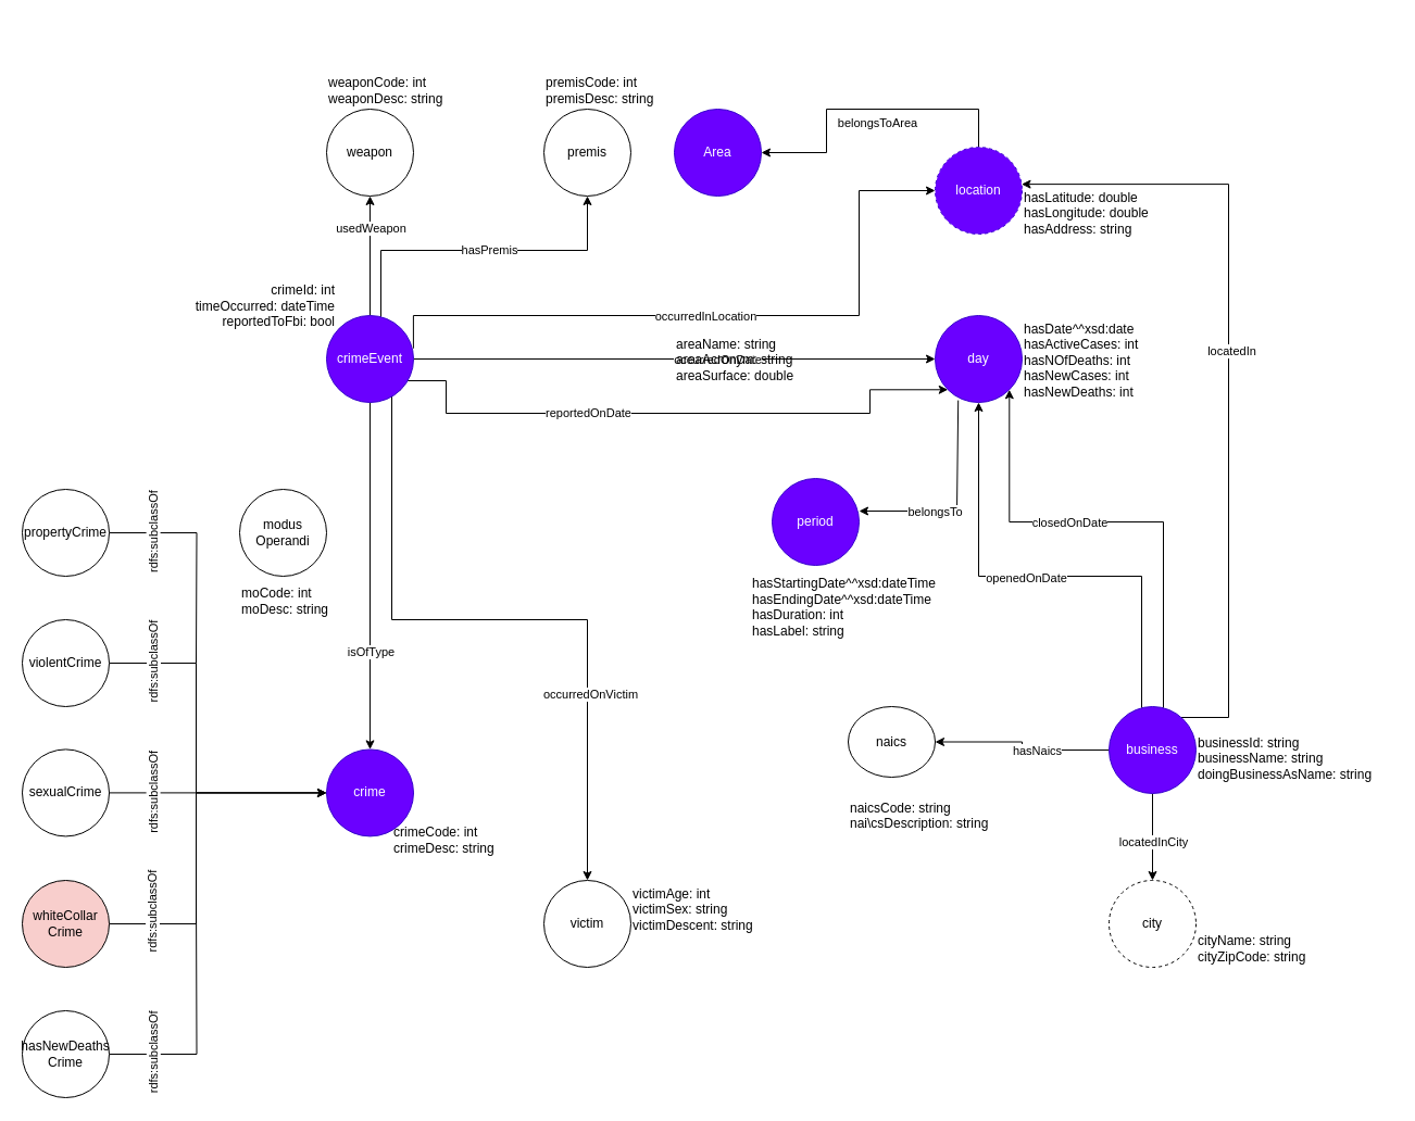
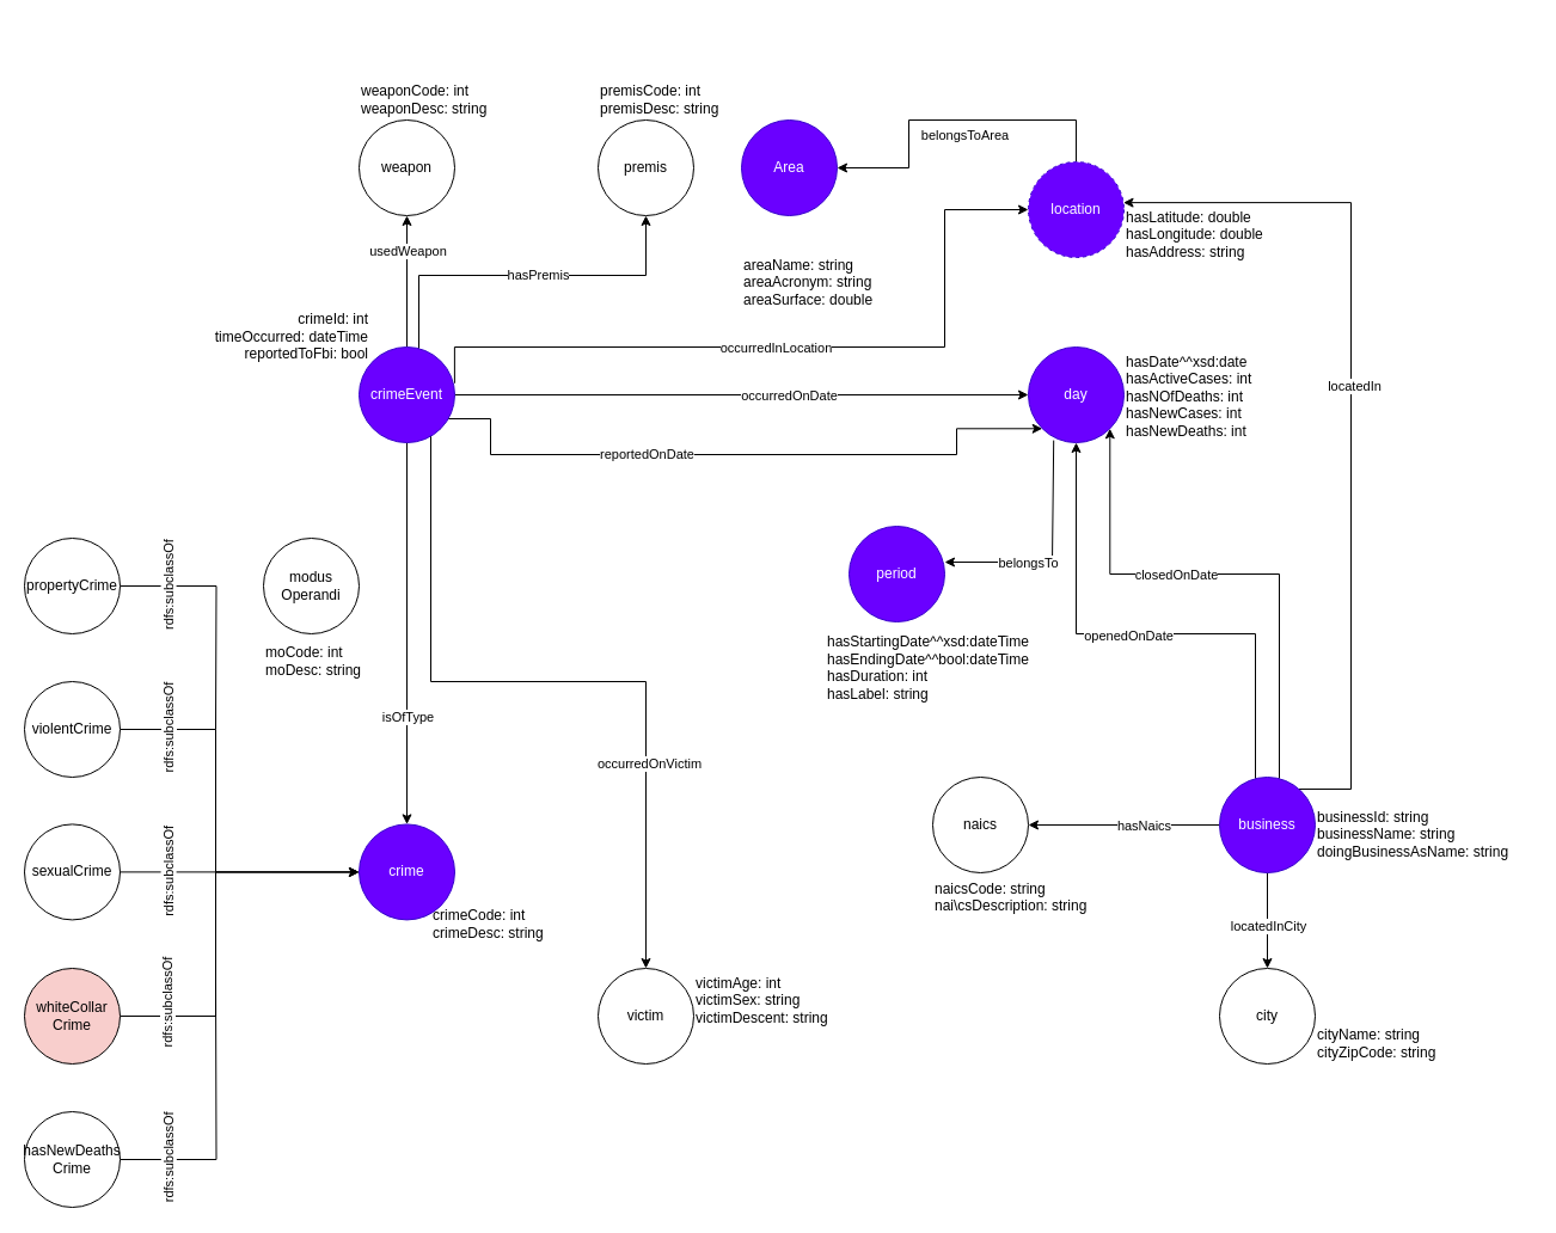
  <mxCell id="0" />
  <mxCell id="1" parent="0" />
  <mxCell id="2" value="" style="edgeStyle=orthogonalEdgeStyle;rounded=0;orthogonalLoop=1;jettySize=auto;html=1;" parent="1" source="16" target="18" edge="1"><mxGeometry relative="1" as="geometry" /></mxCell>
  <mxCell id="3" value="usedWeapon" style="edgeLabel;html=1;align=center;verticalAlign=middle;resizable=0;points=[];" parent="2" vertex="1" connectable="0"><mxGeometry x="0.267" y="-1" relative="1" as="geometry"><mxPoint x="-1" y="-11" as="offset" /></mxGeometry></mxCell>
  <mxCell id="4" value="" style="edgeStyle=orthogonalEdgeStyle;rounded=0;orthogonalLoop=1;jettySize=auto;html=1;" parent="1" source="16" target="23" edge="1"><mxGeometry relative="1" as="geometry"><Array as="points"><mxPoint x="350" y="230" /><mxPoint x="540" y="230" /></Array></mxGeometry></mxCell>
  <mxCell id="5" value="hasPremis" style="edgeLabel;html=1;align=center;verticalAlign=middle;resizable=0;points=[];" parent="4" vertex="1" connectable="0"><mxGeometry x="-0.094" y="1" relative="1" as="geometry"><mxPoint x="25" as="offset" /></mxGeometry></mxCell>
  <mxCell id="6" value="" style="edgeStyle=orthogonalEdgeStyle;rounded=0;orthogonalLoop=1;jettySize=auto;html=1;" parent="1" source="16" target="24" edge="1"><mxGeometry relative="1" as="geometry" /></mxCell>
  <mxCell id="7" value="occurredOnDate" style="edgeLabel;html=1;align=center;verticalAlign=middle;resizable=0;points=[];" parent="6" vertex="1" connectable="0"><mxGeometry x="-0.445" relative="1" as="geometry"><mxPoint x="146" as="offset" /></mxGeometry></mxCell>
  <mxCell id="8" style="edgeStyle=orthogonalEdgeStyle;rounded=0;orthogonalLoop=1;jettySize=auto;html=1;entryX=0.5;entryY=0;entryDx=0;entryDy=0;" parent="1" source="16" target="17" edge="1"><mxGeometry relative="1" as="geometry" /></mxCell>
  <mxCell id="9" value="isOfType" style="edgeLabel;html=1;align=center;verticalAlign=middle;resizable=0;points=[];" parent="8" vertex="1" connectable="0"><mxGeometry x="0.142" y="-1" relative="1" as="geometry"><mxPoint x="1" y="47" as="offset" /></mxGeometry></mxCell>
  <mxCell id="10" style="edgeStyle=orthogonalEdgeStyle;rounded=0;orthogonalLoop=1;jettySize=auto;html=1;exitX=1;exitY=1;exitDx=0;exitDy=0;entryX=0.5;entryY=0;entryDx=0;entryDy=0;" parent="1" source="16" target="25" edge="1"><mxGeometry relative="1" as="geometry"><Array as="points"><mxPoint x="360" y="358" /><mxPoint x="360" y="570" /><mxPoint x="540" y="570" /></Array></mxGeometry></mxCell>
  <mxCell id="11" value="occurredOnVictim" style="edgeLabel;html=1;align=center;verticalAlign=middle;resizable=0;points=[];" parent="10" vertex="1" connectable="0"><mxGeometry x="0.463" y="2" relative="1" as="geometry"><mxPoint as="offset" /></mxGeometry></mxCell>
  <mxCell id="12" style="edgeStyle=orthogonalEdgeStyle;rounded=0;orthogonalLoop=1;jettySize=auto;html=1;entryX=0;entryY=0.5;entryDx=0;entryDy=0;exitX=0.999;exitY=0.378;exitDx=0;exitDy=0;exitPerimeter=0;" parent="1" source="16" target="21" edge="1"><mxGeometry relative="1" as="geometry"><mxPoint x="470" y="320" as="sourcePoint" /><mxPoint x="960" y="130" as="targetPoint" /><Array as="points"><mxPoint x="380" y="290" /><mxPoint x="790" y="290" /><mxPoint x="790" y="175" /></Array></mxGeometry></mxCell>
  <mxCell id="13" value="occurredInLocation" style="edgeLabel;html=1;align=center;verticalAlign=middle;resizable=0;points=[];" parent="12" vertex="1" connectable="0"><mxGeometry x="-0.286" y="-1" relative="1" as="geometry"><mxPoint x="76" y="-1" as="offset" /></mxGeometry></mxCell>
  <mxCell id="14" style="edgeStyle=orthogonalEdgeStyle;rounded=0;orthogonalLoop=1;jettySize=auto;html=1;entryX=0;entryY=1;entryDx=0;entryDy=0;" parent="1" source="16" target="24" edge="1"><mxGeometry relative="1" as="geometry"><Array as="points"><mxPoint x="410" y="350" /><mxPoint x="410" y="380" /><mxPoint x="800" y="380" /><mxPoint x="800" y="358" /></Array></mxGeometry></mxCell>
  <mxCell id="15" value="reportedOnDate" style="edgeLabel;html=1;align=center;verticalAlign=middle;resizable=0;points=[];" parent="14" vertex="1" connectable="0"><mxGeometry x="-0.284" y="1" relative="1" as="geometry"><mxPoint as="offset" /></mxGeometry></mxCell>
  <mxCell id="16" value="crimeEvent" style="ellipse;whiteSpace=wrap;html=1;aspect=fixed;fillColor=#6a00ff;strokeColor=#3700CC;fontColor=#ffffff;fillStyle=solid;" parent="1" vertex="1"><mxGeometry x="300" y="290" width="80" height="80" as="geometry" /></mxCell>
  <mxCell id="17" value="crime" style="ellipse;whiteSpace=wrap;html=1;fillColor=#6a00ff;strokeColor=#3700CC;fontColor=#ffffff;" parent="1" vertex="1"><mxGeometry x="300" y="689.42" width="80" height="80" as="geometry" /></mxCell>
  <mxCell id="18" value="weapon" style="ellipse;whiteSpace=wrap;html=1;" parent="1" vertex="1"><mxGeometry x="300" y="100" width="80" height="80" as="geometry" /></mxCell>
  <mxCell id="19" value="" style="edgeStyle=orthogonalEdgeStyle;rounded=0;orthogonalLoop=1;jettySize=auto;html=1;entryX=1;entryY=0.5;entryDx=0;entryDy=0;" parent="1" source="21" target="59" edge="1"><mxGeometry relative="1" as="geometry"><Array as="points"><mxPoint x="900" y="100" /><mxPoint x="760" y="100" /><mxPoint x="760" y="140" /></Array></mxGeometry></mxCell>
  <mxCell id="20" value="&lt;div&gt;belongsToArea&lt;/div&gt;" style="edgeLabel;html=1;align=center;verticalAlign=middle;resizable=0;points=[];" parent="19" vertex="1" connectable="0"><mxGeometry x="0.362" relative="1" as="geometry"><mxPoint x="46" as="offset" /></mxGeometry></mxCell>
  <mxCell id="21" value="location" style="ellipse;whiteSpace=wrap;html=1;fillColor=#6a00ff;strokeColor=#3700CC;fontColor=#ffffff;dashed=1;" parent="1" vertex="1"><mxGeometry x="860" y="135" width="80" height="80" as="geometry" /></mxCell>
  <mxCell id="22" value="&lt;div&gt;modus&lt;/div&gt;&lt;div&gt;Operandi&lt;/div&gt;" style="ellipse;whiteSpace=wrap;html=1;" parent="1" vertex="1"><mxGeometry x="220" y="450" width="80" height="80" as="geometry" /></mxCell>
  <mxCell id="23" value="premis" style="ellipse;whiteSpace=wrap;html=1;" parent="1" vertex="1"><mxGeometry x="500" y="100" width="80" height="80" as="geometry" /></mxCell>
  <mxCell id="24" value="day" style="ellipse;whiteSpace=wrap;html=1;fillColor=#6a00ff;strokeColor=#3700CC;fontColor=#ffffff;" parent="1" vertex="1"><mxGeometry x="860" y="290" width="80" height="80" as="geometry" /></mxCell>
  <mxCell id="25" value="victim" style="ellipse;whiteSpace=wrap;html=1;" parent="1" vertex="1"><mxGeometry x="500" y="810" width="80" height="80" as="geometry" /></mxCell>
  <mxCell id="26" style="edgeStyle=orthogonalEdgeStyle;rounded=0;orthogonalLoop=1;jettySize=auto;html=1;entryX=0.5;entryY=1;entryDx=0;entryDy=0;" parent="1" source="36" target="24" edge="1"><mxGeometry relative="1" as="geometry"><Array as="points"><mxPoint x="1050" y="530" /><mxPoint x="900" y="530" /></Array></mxGeometry></mxCell>
  <mxCell id="27" value="openedOnDate" style="edgeLabel;html=1;align=center;verticalAlign=middle;resizable=0;points=[];" parent="26" vertex="1" connectable="0"><mxGeometry x="0.063" y="1" relative="1" as="geometry"><mxPoint x="1" as="offset" /></mxGeometry></mxCell>
  <mxCell id="28" style="edgeStyle=orthogonalEdgeStyle;rounded=0;orthogonalLoop=1;jettySize=auto;html=1;entryX=1;entryY=1;entryDx=0;entryDy=0;" parent="1" source="36" target="24" edge="1"><mxGeometry relative="1" as="geometry"><Array as="points"><mxPoint x="1070" y="480" /><mxPoint x="928" y="480" /></Array></mxGeometry></mxCell>
  <mxCell id="29" value="closedOnDate" style="edgeLabel;html=1;align=center;verticalAlign=middle;resizable=0;points=[];" parent="28" vertex="1" connectable="0"><mxGeometry x="0.193" relative="1" as="geometry"><mxPoint x="1" as="offset" /></mxGeometry></mxCell>
  <mxCell id="30" style="edgeStyle=orthogonalEdgeStyle;rounded=0;orthogonalLoop=1;jettySize=auto;html=1;entryX=-0.003;entryY=0.364;entryDx=0;entryDy=0;entryPerimeter=0;" parent="1" source="36" target="55" edge="1"><mxGeometry relative="1" as="geometry"><Array as="points"><mxPoint x="1130" y="660" /><mxPoint x="1130" y="169" /></Array></mxGeometry></mxCell>
  <mxCell id="31" value="locatedIn" style="edgeLabel;html=1;align=center;verticalAlign=middle;resizable=0;points=[];" parent="30" vertex="1" connectable="0"><mxGeometry x="0.048" y="-2" relative="1" as="geometry"><mxPoint y="-1" as="offset" /></mxGeometry></mxCell>
  <mxCell id="32" value="" style="edgeStyle=orthogonalEdgeStyle;rounded=0;orthogonalLoop=1;jettySize=auto;html=1;" parent="1" source="36" target="37" edge="1"><mxGeometry relative="1" as="geometry" /></mxCell>
  <mxCell id="33" value="hasNaics" style="edgeLabel;html=1;align=center;verticalAlign=middle;resizable=0;points=[];" parent="32" vertex="1" connectable="0"><mxGeometry x="-0.203" relative="1" as="geometry"><mxPoint as="offset" /></mxGeometry></mxCell>
  <mxCell id="34" style="edgeStyle=orthogonalEdgeStyle;rounded=0;orthogonalLoop=1;jettySize=auto;html=1;exitX=0.5;exitY=1;exitDx=0;exitDy=0;entryX=0.5;entryY=0;entryDx=0;entryDy=0;" parent="1" source="36" target="54" edge="1"><mxGeometry relative="1" as="geometry"><Array as="points"><mxPoint x="1060" y="730" /></Array></mxGeometry></mxCell>
  <mxCell id="35" value="locatedInCity" style="edgeLabel;html=1;align=center;verticalAlign=middle;resizable=0;points=[];" parent="34" vertex="1" connectable="0"><mxGeometry x="0.758" y="1" relative="1" as="geometry"><mxPoint x="-1" y="-26" as="offset" /></mxGeometry></mxCell>
  <mxCell id="36" value="business" style="ellipse;whiteSpace=wrap;html=1;aspect=fixed;fillColor=#6a00ff;strokeColor=#3700CC;fontColor=#ffffff;" parent="1" vertex="1"><mxGeometry x="1020" y="650" width="80" height="80" as="geometry" /></mxCell>
- <mxCell id="37" value="naics" style="ellipse;whiteSpace=wrap;html=1;" parent="1" vertex="1"><mxGeometry x="780" y="650" width="80" height="65" as="geometry" /></mxCell>
+ <mxCell id="37" value="naics" style="ellipse;whiteSpace=wrap;html=1;" parent="1" vertex="1"><mxGeometry x="780" y="650" width="80" height="80" as="geometry" /></mxCell>
  <mxCell id="38" style="edgeStyle=orthogonalEdgeStyle;rounded=0;orthogonalLoop=1;jettySize=auto;html=1;entryX=0;entryY=0.5;entryDx=0;entryDy=0;exitX=1;exitY=0.5;exitDx=0;exitDy=0;" parent="1" source="40" target="17" edge="1"><mxGeometry relative="1" as="geometry"><Array as="points"><mxPoint x="180" y="610" /><mxPoint x="180" y="729" /></Array></mxGeometry></mxCell>
  <mxCell id="39" value="rdfs:subclassOf" style="edgeLabel;html=1;align=center;verticalAlign=middle;resizable=0;points=[];rotation=270;" parent="38" vertex="1" connectable="0"><mxGeometry x="-0.31" y="-1" relative="1" as="geometry"><mxPoint x="-39" y="-30" as="offset" /></mxGeometry></mxCell>
  <mxCell id="40" value="violentCrime" style="ellipse;whiteSpace=wrap;html=1;" parent="1" vertex="1"><mxGeometry x="20" y="570" width="80" height="80" as="geometry" /></mxCell>
  <mxCell id="41" style="edgeStyle=orthogonalEdgeStyle;rounded=0;orthogonalLoop=1;jettySize=auto;html=1;exitX=1;exitY=0.5;exitDx=0;exitDy=0;entryX=0;entryY=0.5;entryDx=0;entryDy=0;" parent="1" source="43" target="17" edge="1"><mxGeometry relative="1" as="geometry"><Array as="points"><mxPoint x="180" y="850" /><mxPoint x="180" y="729" /></Array></mxGeometry></mxCell>
  <mxCell id="42" value="rdfs:subclassOf" style="edgeLabel;html=1;align=center;verticalAlign=middle;resizable=0;points=[];rotation=-90;" parent="41" vertex="1" connectable="0"><mxGeometry x="-0.693" relative="1" as="geometry"><mxPoint x="-10" y="-10" as="offset" /></mxGeometry></mxCell>
  <mxCell id="43" value="whiteCollar&lt;br&gt;Crime" style="ellipse;whiteSpace=wrap;html=1;fillColor=#f8cecc;" parent="1" vertex="1"><mxGeometry x="20" y="810" width="80" height="80" as="geometry" /></mxCell>
  <mxCell id="44" style="edgeStyle=orthogonalEdgeStyle;rounded=0;orthogonalLoop=1;jettySize=auto;html=1;entryX=0;entryY=0.5;entryDx=0;entryDy=0;exitX=1;exitY=0.5;exitDx=0;exitDy=0;" parent="1" source="46" target="17" edge="1"><mxGeometry relative="1" as="geometry"><mxPoint x="220" y="960.58" as="sourcePoint" /><mxPoint x="340" y="840" as="targetPoint" /><Array as="points"><mxPoint x="300" y="730" /></Array></mxGeometry></mxCell>
  <mxCell id="45" value="rdfs:subclassOf" style="edgeLabel;html=1;align=center;verticalAlign=middle;resizable=0;points=[];rotation=-90;" parent="44" vertex="1" connectable="0"><mxGeometry x="-0.444" relative="1" as="geometry"><mxPoint x="-16" as="offset" /></mxGeometry></mxCell>
  <mxCell id="46" value="sexualCrime" style="ellipse;whiteSpace=wrap;html=1;" parent="1" vertex="1"><mxGeometry x="20" y="689.42" width="80" height="80" as="geometry" /></mxCell>
  <mxCell id="47" value="&lt;div&gt;weaponCode: int&lt;/div&gt;&lt;div&gt;weaponDesc: string&lt;br&gt;&lt;/div&gt;" style="text;html=1;strokeColor=none;fillColor=none;align=left;verticalAlign=bottom;whiteSpace=wrap;rounded=0;" parent="1" vertex="1"><mxGeometry x="300" y="20" width="160" height="80" as="geometry" /></mxCell>
  <mxCell id="48" value="&lt;div&gt;moCode: int&lt;/div&gt;&lt;div&gt;moDesc: string&lt;br&gt;&lt;/div&gt;" style="text;html=1;strokeColor=none;fillColor=none;align=left;verticalAlign=bottom;whiteSpace=wrap;rounded=0;" parent="1" vertex="1"><mxGeometry x="220" y="490" width="160" height="80" as="geometry" /></mxCell>
  <mxCell id="49" value="premisCode: int&lt;div&gt;premisDesc: string&lt;br&gt;&lt;/div&gt;" style="text;html=1;strokeColor=none;fillColor=none;align=left;verticalAlign=bottom;whiteSpace=wrap;rounded=0;" parent="1" vertex="1"><mxGeometry x="500" y="20" width="160" height="80" as="geometry" /></mxCell>
  <mxCell id="50" value="&lt;div&gt;naicsCode: string&lt;/div&gt;&lt;div&gt;nai\csDescription: string&lt;br&gt;&lt;/div&gt;" style="text;html=1;strokeColor=none;fillColor=none;align=left;verticalAlign=top;whiteSpace=wrap;rounded=0;" parent="1" vertex="1"><mxGeometry x="780" y="730" width="160" height="80" as="geometry" /></mxCell>
  <mxCell id="51" value="&lt;div&gt;victimAge&lt;span style=&quot;background-color: initial;&quot;&gt;: int&lt;/span&gt;&lt;/div&gt;&lt;div&gt;victimSex: string &lt;br&gt;&lt;/div&gt;&lt;div&gt;victimDescent: string &lt;br&gt;&lt;/div&gt;" style="text;html=1;strokeColor=none;fillColor=none;align=left;verticalAlign=top;whiteSpace=wrap;rounded=0;" parent="1" vertex="1"><mxGeometry x="580" y="809.42" width="160" height="80" as="geometry" /></mxCell>
  <mxCell id="52" value="&lt;div&gt;hasDate^^xsd:date&lt;/div&gt;&lt;div&gt;hasActiveCases: int&lt;/div&gt;&lt;div&gt;hasNOfDeaths: int&lt;br&gt;hasNewCases: int&lt;/div&gt;&lt;div&gt;hasNewDeaths: int&lt;/div&gt;" style="text;html=1;strokeColor=none;fillColor=none;align=left;verticalAlign=bottom;whiteSpace=wrap;rounded=0;" parent="1" vertex="1"><mxGeometry x="940" y="290" width="160" height="80" as="geometry" /></mxCell>
  <mxCell id="53" value="&lt;div&gt;businessId: string&lt;/div&gt;&lt;div&gt;businessName: string&lt;/div&gt;&lt;div&gt;doingBusinessAsName: string&lt;br&gt;&lt;/div&gt;&lt;div&gt;&lt;br&gt;&lt;/div&gt;&lt;div&gt;&lt;br&gt;&lt;/div&gt;" style="text;html=1;strokeColor=none;fillColor=none;align=left;verticalAlign=top;whiteSpace=wrap;rounded=0;" parent="1" vertex="1"><mxGeometry x="1100" y="670" width="180" height="80" as="geometry" /></mxCell>
- <mxCell id="54" value="city" style="ellipse;whiteSpace=wrap;html=1;dashed=1;" parent="1" vertex="1"><mxGeometry x="1020" y="810" width="80" height="80" as="geometry" /></mxCell>
+ <mxCell id="54" value="city" style="ellipse;whiteSpace=wrap;html=1;" parent="1" vertex="1"><mxGeometry x="1020" y="810" width="80" height="80" as="geometry" /></mxCell>
  <mxCell id="55" value="&lt;div&gt;hasLatitude: double&lt;/div&gt;&lt;div&gt;hasLongitude: double&lt;br&gt;&lt;/div&gt;&lt;div&gt;hasAddress: string&lt;br&gt;&lt;/div&gt;" style="text;html=1;strokeColor=none;fillColor=none;align=left;verticalAlign=bottom;whiteSpace=wrap;rounded=0;" parent="1" vertex="1"><mxGeometry x="940" y="140" width="160" height="80" as="geometry" /></mxCell>
  <mxCell id="56" value="&lt;div&gt;cityName: string&lt;/div&gt;&lt;div&gt;cityZipCode: string&lt;br&gt;&lt;/div&gt;" style="text;html=1;strokeColor=none;fillColor=none;align=left;verticalAlign=bottom;whiteSpace=wrap;rounded=0;" parent="1" vertex="1"><mxGeometry x="1100" y="810" width="160" height="80" as="geometry" /></mxCell>
  <mxCell id="57" value="&lt;div&gt;crimeId: int&lt;/div&gt;&lt;div&gt;timeOccurred: dateTime&lt;/div&gt;&lt;div&gt;reportedToFbi: bool&lt;/div&gt;&lt;div&gt;&lt;br&gt;&lt;/div&gt;" style="text;html=1;strokeColor=none;fillColor=none;align=right;verticalAlign=bottom;whiteSpace=wrap;rounded=0;" parent="1" vertex="1"><mxGeometry x="150" y="240" width="160" height="80" as="geometry" /></mxCell>
  <mxCell id="58" value="&lt;div&gt;crimeCode: int&lt;/div&gt;&lt;div&gt;crimeDesc: string&lt;br&gt;&lt;/div&gt;" style="text;html=1;strokeColor=none;fillColor=none;align=left;verticalAlign=bottom;whiteSpace=wrap;rounded=0;" parent="1" vertex="1"><mxGeometry x="360" y="710" width="160" height="80" as="geometry" /></mxCell>
  <mxCell id="59" value="Area" style="ellipse;whiteSpace=wrap;html=1;fillColor=#6a00ff;strokeColor=#3700CC;fontColor=#ffffff;" parent="1" vertex="1"><mxGeometry x="620" y="100" width="80" height="80" as="geometry" /></mxCell>
- <mxCell id="60" value="&lt;br&gt;&lt;div&gt;areaName: string&lt;/div&gt;&lt;div&gt;areaAcronym: string&lt;/div&gt;&lt;div&gt;areaSurface: double&lt;/div&gt;" style="text;html=1;strokeColor=none;fillColor=none;align=left;verticalAlign=bottom;whiteSpace=wrap;rounded=0;" parent="1" vertex="1"><mxGeometry x="620" y="275" width="160" height="80" as="geometry" /></mxCell>
+ <mxCell id="60" value="&lt;br&gt;&lt;div&gt;areaName: string&lt;/div&gt;&lt;div&gt;areaAcronym: string&lt;/div&gt;&lt;div&gt;areaSurface: double&lt;/div&gt;" style="text;html=1;strokeColor=none;fillColor=none;align=left;verticalAlign=bottom;whiteSpace=wrap;rounded=0;" parent="1" vertex="1"><mxGeometry x="620" y="180" width="160" height="80" as="geometry" /></mxCell>
  <mxCell id="61" value="period" style="ellipse;whiteSpace=wrap;html=1;fillColor=#6a00ff;strokeColor=#3700CC;fontColor=#ffffff;direction=south;" parent="1" vertex="1"><mxGeometry x="710" y="440" width="80" height="80" as="geometry" /></mxCell>
  <mxCell id="62" value="" style="endArrow=classic;html=1;rounded=0;exitX=0.265;exitY=0.976;exitDx=0;exitDy=0;exitPerimeter=0;entryX=0.375;entryY=0;entryDx=0;entryDy=0;entryPerimeter=0;" parent="1" source="24" target="61" edge="1"><mxGeometry relative="1" as="geometry"><mxPoint x="680" y="480" as="sourcePoint" /><mxPoint x="770" y="430" as="targetPoint" /><Array as="points"><mxPoint x="880" y="470" /></Array></mxGeometry></mxCell>
  <mxCell id="63" value="&lt;br&gt;" style="edgeLabel;resizable=0;html=1;align=center;verticalAlign=middle;" parent="62" connectable="0" vertex="1"><mxGeometry relative="1" as="geometry"><mxPoint x="-29" as="offset" /></mxGeometry></mxCell>
  <mxCell id="64" value="belongsTo" style="edgeLabel;html=1;align=center;verticalAlign=middle;resizable=0;points=[];" parent="62" vertex="1" connectable="0"><mxGeometry x="-0.388" y="-2" relative="1" as="geometry"><mxPoint x="-19" y="43" as="offset" /></mxGeometry></mxCell>
- <mxCell id="65" value="&lt;div&gt;hasStartingDate^^xsd:dateTime&lt;/div&gt;&lt;div&gt;hasEndingDate^^xsd:dateTime&lt;/div&gt;&lt;div&gt;hasDuration: int&lt;/div&gt;&lt;div&gt;hasLabel: string&lt;/div&gt;" style="text;html=1;strokeColor=none;fillColor=none;align=left;verticalAlign=bottom;whiteSpace=wrap;rounded=0;" parent="1" vertex="1"><mxGeometry x="690" y="510" width="160" height="80" as="geometry" /></mxCell>
+ <mxCell id="65" value="&lt;div&gt;hasStartingDate^^xsd:dateTime&lt;/div&gt;&lt;div&gt;hasEndingDate^^bool:dateTime&lt;/div&gt;&lt;div&gt;hasDuration: int&lt;/div&gt;&lt;div&gt;hasLabel: string&lt;/div&gt;" style="text;html=1;strokeColor=none;fillColor=none;align=left;verticalAlign=bottom;whiteSpace=wrap;rounded=0;" parent="1" vertex="1"><mxGeometry x="690" y="510" width="160" height="80" as="geometry" /></mxCell>
  <mxCell id="66" style="edgeStyle=orthogonalEdgeStyle;rounded=0;orthogonalLoop=1;jettySize=auto;html=1;endArrow=none;endFill=0;" parent="1" source="68" edge="1"><mxGeometry relative="1" as="geometry"><mxPoint x="180" y="610" as="targetPoint" /></mxGeometry></mxCell>
  <mxCell id="67" value="rdfs:subclassOf" style="edgeLabel;html=1;align=center;verticalAlign=middle;resizable=0;points=[];rotation=-90;" parent="66" vertex="1" connectable="0"><mxGeometry x="0.743" y="2" relative="1" as="geometry"><mxPoint x="-42" y="-94" as="offset" /></mxGeometry></mxCell>
  <mxCell id="68" value="propertyCrime" style="ellipse;whiteSpace=wrap;html=1;" parent="1" vertex="1"><mxGeometry x="20" y="450" width="80" height="80" as="geometry" /></mxCell>
  <mxCell id="69" style="edgeStyle=orthogonalEdgeStyle;rounded=0;orthogonalLoop=1;jettySize=auto;html=1;endArrow=none;endFill=0;" parent="1" source="71" edge="1"><mxGeometry relative="1" as="geometry"><mxPoint x="180" y="820" as="targetPoint" /></mxGeometry></mxCell>
  <mxCell id="70" value="rdfs:subclassOf" style="edgeLabel;html=1;align=center;verticalAlign=middle;resizable=0;points=[];rotation=-90;" parent="69" vertex="1" connectable="0"><mxGeometry x="0.118" relative="1" as="geometry"><mxPoint x="-40" y="48" as="offset" /></mxGeometry></mxCell>
  <mxCell id="71" value="hasNewDeaths&lt;br&gt;Crime" style="ellipse;whiteSpace=wrap;html=1;" parent="1" vertex="1"><mxGeometry x="20" y="930" width="80" height="80" as="geometry" /></mxCell>
